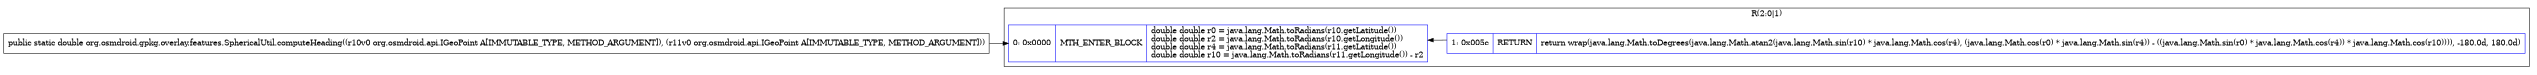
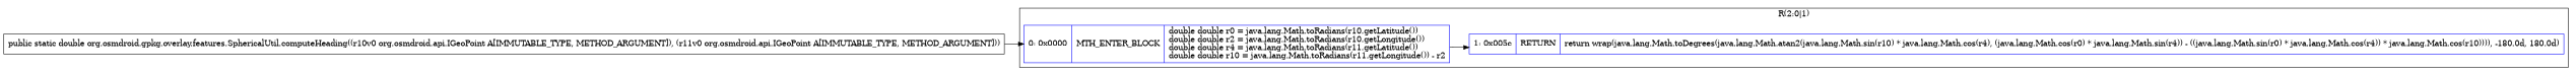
  digraph {
    rankdir=LR
    node [color=blue shape=record]
    n1 [label="{0\:\ 0x0000|MTH_ENTER_BLOCK\l|double double r0 = java.lang.Math.toRadians(r10.getLatitude())\ldouble double r2 = java.lang.Math.toRadians(r10.getLongitude())\ldouble double r4 = java.lang.Math.toRadians(r11.getLatitude())\ldouble double r10 = java.lang.Math.toRadians(r11.getLongitude()) \- r2\l}"]
    n2 [label="{1\:\ 0x005c|RETURN\l|return wrap(java.lang.Math.toDegrees(java.lang.Math.atan2(java.lang.Math.sin(r10) * java.lang.Math.cos(r4), (java.lang.Math.cos(r0) * java.lang.Math.sin(r4)) \- ((java.lang.Math.sin(r0) * java.lang.Math.cos(r4)) * java.lang.Math.cos(r10)))), \-180.0d, 180.0d)\l}"]
    n3 [label="{public static double org.osmdroid.gpkg.overlay.features.SphericalUtil.computeHeading((r10v0 org.osmdroid.api.IGeoPoint A[IMMUTABLE_TYPE, METHOD_ARGUMENT]), (r11v0 org.osmdroid.api.IGeoPoint A[IMMUTABLE_TYPE, METHOD_ARGUMENT])) }" color=""]
    subgraph cluster_1 {
      label="R(2:0|1)"
      n1
      n2
    }
-   n2 -> n1
+   n1 -> n2
    n3 -> n1
  }
